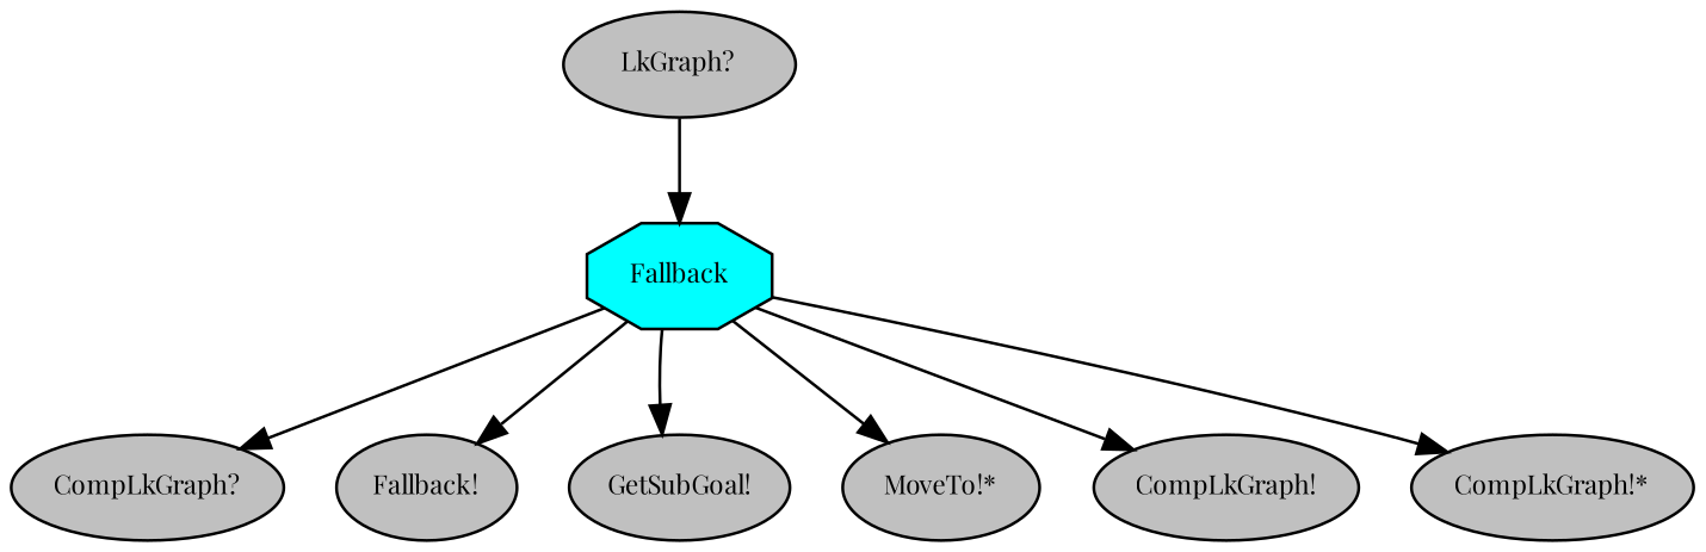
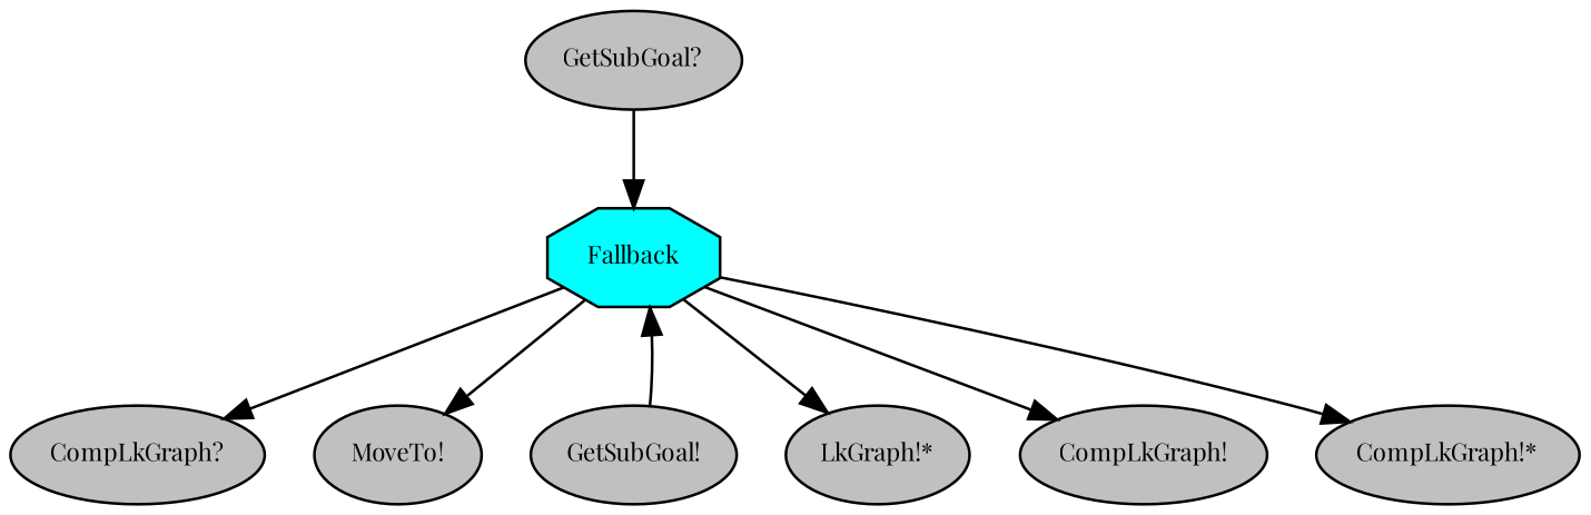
  digraph {
    fontname="Playfair Display"
    ordering=out
    node [fillcolor=gray fontcolor=black fontname="Playfair Display" fontsize=9 shape=ellipse style=filled]
    edge [fontname="Playfair Display"]
    n1 [fillcolor=cyan label=Fallback shape=octagon]
    n2 [label="CompLkGraph?"]
-   n3 [label="Fallback!"]
+   n3 [label="MoveTo!"]
    n4 [label="GetSubGoal!"]
-   n5 [label="MoveTo!*"]
+   n5 [label="LkGraph!*"]
    n6 [label="CompLkGraph!"]
    n7 [label="CompLkGraph!*"]
-   n8 [label="LkGraph?"]
+   n8 [label="GetSubGoal?"]
    n1 -> n2
    n1 -> n3
-   n1 -> n4
+   n4 -> n1
    n1 -> n5
    n1 -> n6
    n1 -> n7
    n8 -> n1
  }
